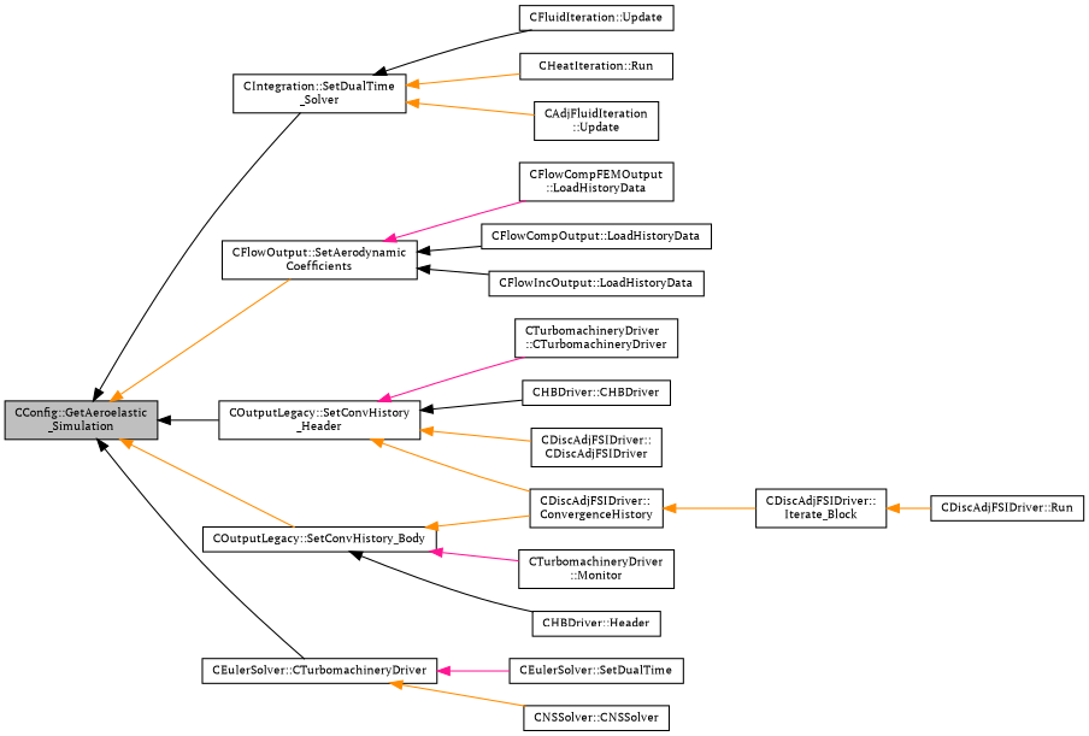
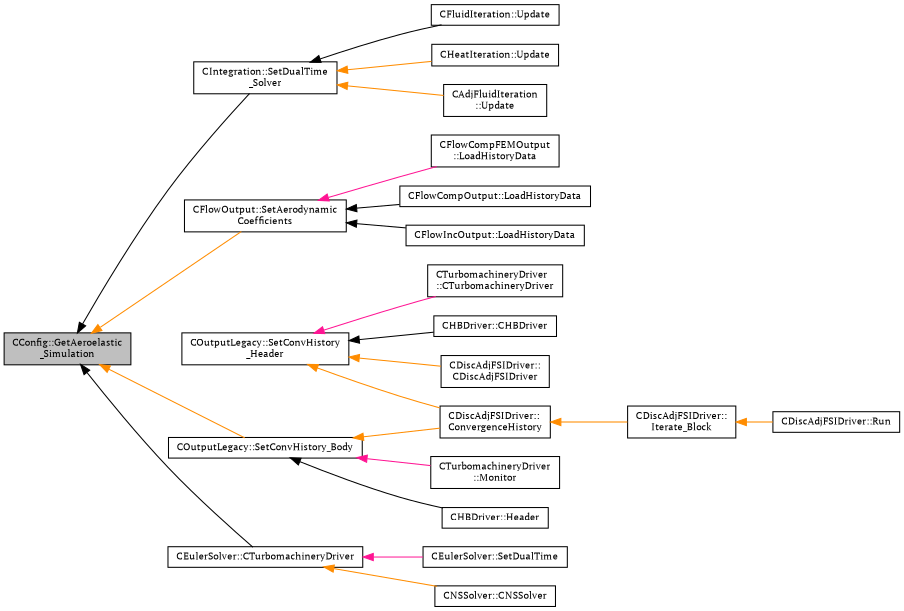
  digraph {
    fontname="PT Serif"
    rankdir=LR
    node [color=black fillcolor=white fontname="PT Serif" fontsize=10 shape=record style=filled]
    edge [color=darkorange dir=back fontname="PT Serif" fontsize=10 labelfontname=Helvetica labelfontsize=10 style=solid]
    n1 [fillcolor=grey75 fontcolor=black height=0.2 label="CConfig::GetAeroelastic\l_Simulation" width=0.4]
    n2 [height=0.2 label="CIntegration::SetDualTime\l_Solver" width=0.4]
    n3 [height=0.2 label="CFlowOutput::SetAerodynamic\lCoefficients" width=0.4]
    n4 [height=0.2 label="COutputLegacy::SetConvHistory\l_Header" width=0.4]
    n5 [height=0.2 label="COutputLegacy::SetConvHistory_Body" width=0.4]
    n6 [height=0.2 label="CEulerSolver::CTurbomachineryDriver" width=0.4]
    n7 [height=0.2 label="CFluidIteration::Update" width=0.4]
-   n8 [height=0.2 label="CHeatIteration::Run" width=0.4]
+   n8 [height=0.2 label="CHeatIteration::Update" width=0.4]
    n9 [height=0.2 label="CAdjFluidIteration\l::Update" width=0.4]
    n10 [height=0.2 label="CFlowCompFEMOutput\l::LoadHistoryData" width=0.4]
    n11 [height=0.2 label="CFlowCompOutput::LoadHistoryData" width=0.4]
    n12 [height=0.2 label="CFlowIncOutput::LoadHistoryData" width=0.4]
    n13 [height=0.2 label="CTurbomachineryDriver\l::CTurbomachineryDriver" width=0.4]
    n14 [height=0.2 label="CHBDriver::CHBDriver" width=0.4]
    n15 [height=0.2 label="CDiscAdjFSIDriver::\lCDiscAdjFSIDriver" width=0.4]
    n16 [height=0.2 label="CDiscAdjFSIDriver::\lConvergenceHistory" width=0.4]
    n17 [height=0.2 label="CTurbomachineryDriver\l::Monitor" width=0.4]
    n18 [height=0.2 label="CHBDriver::Header" width=0.4]
    n19 [height=0.2 label="CEulerSolver::SetDualTime" width=0.4]
    n20 [height=0.2 label="CNSSolver::CNSSolver" width=0.4]
    n21 [height=0.2 label="CDiscAdjFSIDriver::\lIterate_Block" width=0.4]
    n22 [height=0.2 label="CDiscAdjFSIDriver::Run" width=0.4]
    n1 -> n2 [color=black]
    n1 -> n3
-   n1 -> n4 [color=black]
    n1 -> n5
    n1 -> n6 [color=black]
    n2 -> n7 [color=black]
    n2 -> n8
    n2 -> n9
    n3 -> n10 [color=deeppink]
    n3 -> n11 [color=black]
    n3 -> n12 [color=black]
    n4 -> n13 [color=deeppink]
    n4 -> n14 [color=black]
    n4 -> n15
    n4 -> n16
    n5 -> n16
    n5 -> n17 [color=deeppink]
    n5 -> n18 [color=black]
    n6 -> n19 [color=deeppink]
    n6 -> n20
    n16 -> n21
    n21 -> n22
  }
